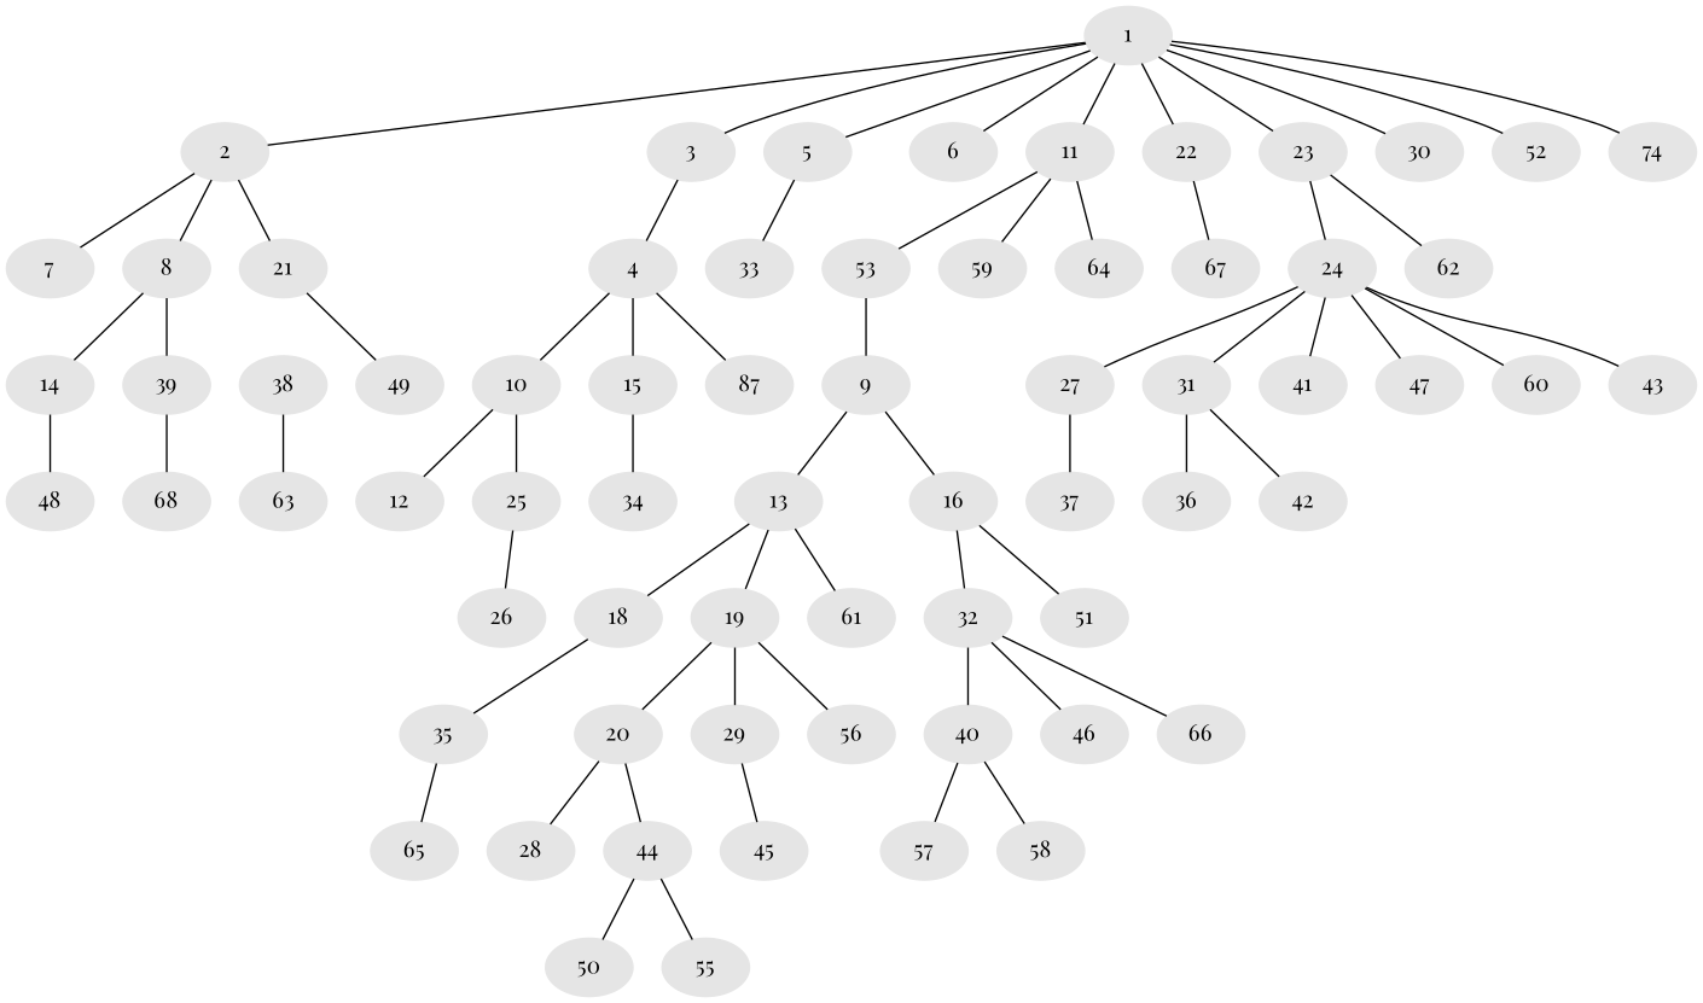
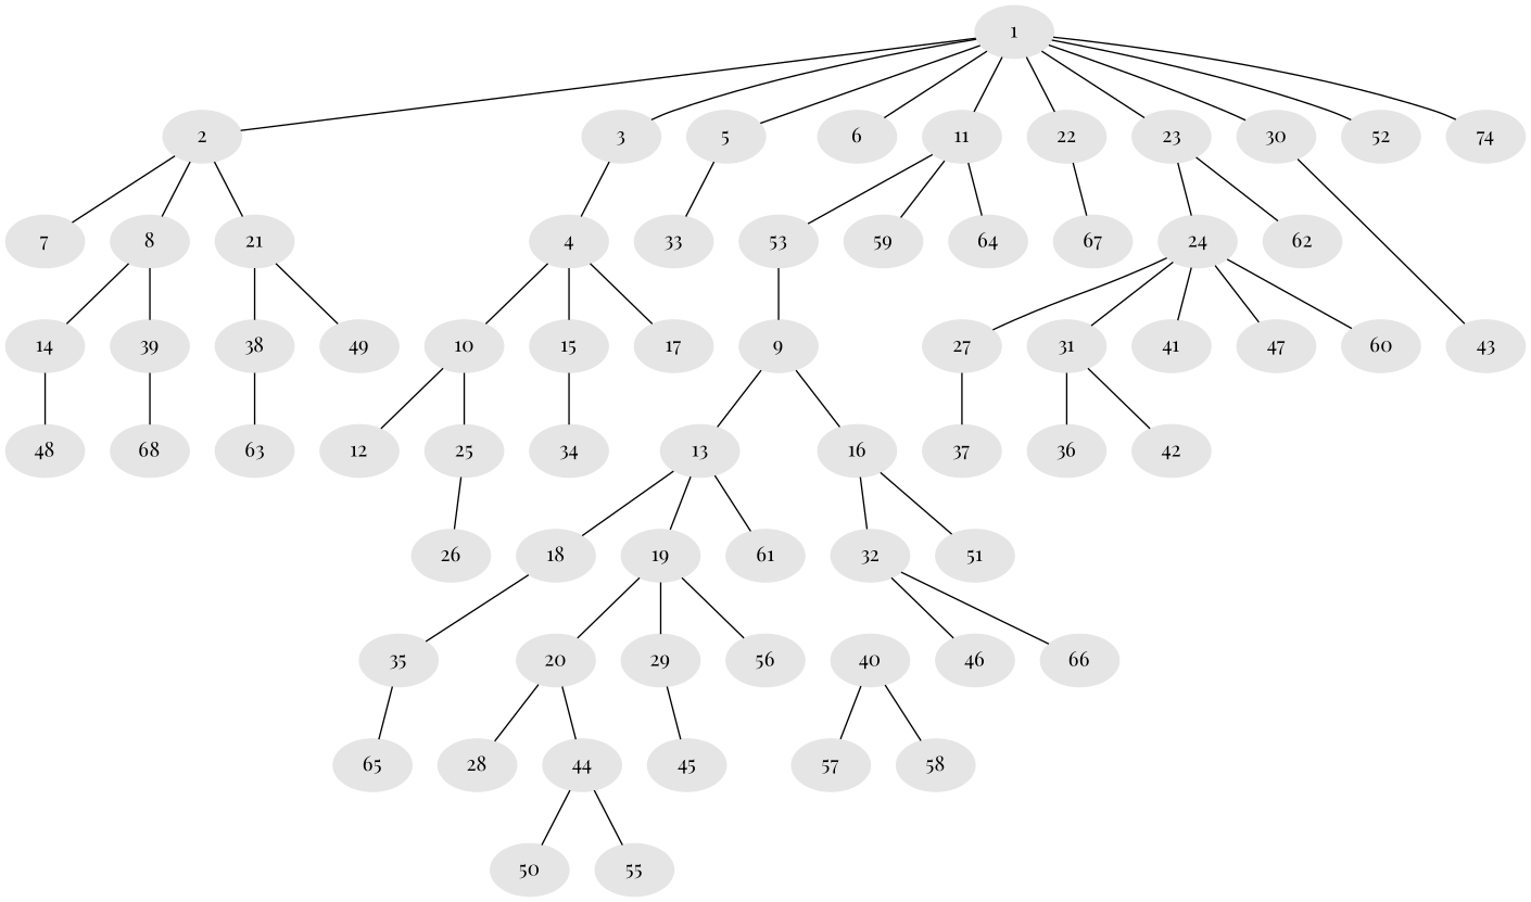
  graph {
    fontname="Playfair Display"
    node [color=gray90 fontname="Playfair Display" style=filled]
    edge [fontname="Playfair Display"]
    1
    2
    3
    5
    6
    11
    22
    23
    30
    52
    n11 [label=74]
    7
    8
    21
    4
    33
    53
    59
    64
    67
    24
    62
    43
    14
    39
    38
    49
    10
    15
-   17 [label=87]
+   17
    12
    25
    34
    9
    13
    16
    48
    68
    18
    19
    61
    32
    51
    26
    35
    20
    29
    56
    40
    46
    66
    65
    28
    44
    45
    50
    55
    63
    27
    31
    41
    47
    60
    37
    36
    42
    57
    58
    1 -- 2
    1 -- 3
    1 -- 5
    1 -- 6
    1 -- 11
    1 -- 22
    1 -- 23
    1 -- 30
    1 -- 52
    1 -- n11
    2 -- 7
    2 -- 8
    2 -- 21
    3 -- 4
    5 -- 33
    11 -- 53
    11 -- 59
    11 -- 64
    22 -- 67
    23 -- 24
    23 -- 62
-   24 -- 43
+   30 -- 43
    8 -- 14
    8 -- 39
+   21 -- 38
    21 -- 49
    4 -- 10
    4 -- 15
    4 -- 17
    53 -- 9
    24 -- 27
    24 -- 31
    24 -- 41
    24 -- 47
    24 -- 60
    14 -- 48
    39 -- 68
    38 -- 63
    10 -- 12
    10 -- 25
    15 -- 34
    25 -- 26
    9 -- 13
    9 -- 16
    13 -- 18
    13 -- 19
    13 -- 61
    16 -- 32
    16 -- 51
    18 -- 35
    19 -- 20
    19 -- 29
    19 -- 56
-   32 -- 40
    32 -- 46
    32 -- 66
    35 -- 65
    20 -- 28
    20 -- 44
    29 -- 45
    40 -- 57
    40 -- 58
    44 -- 50
    44 -- 55
    27 -- 37
    31 -- 36
    31 -- 42
  }
